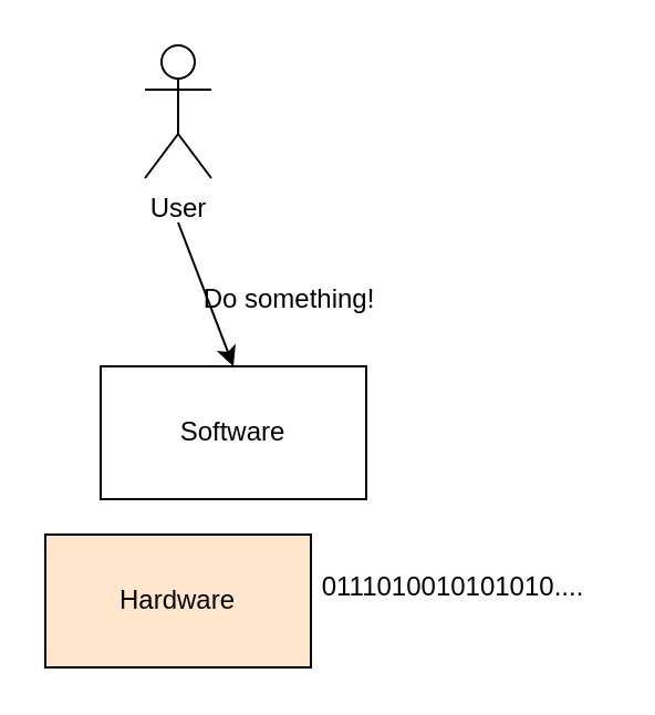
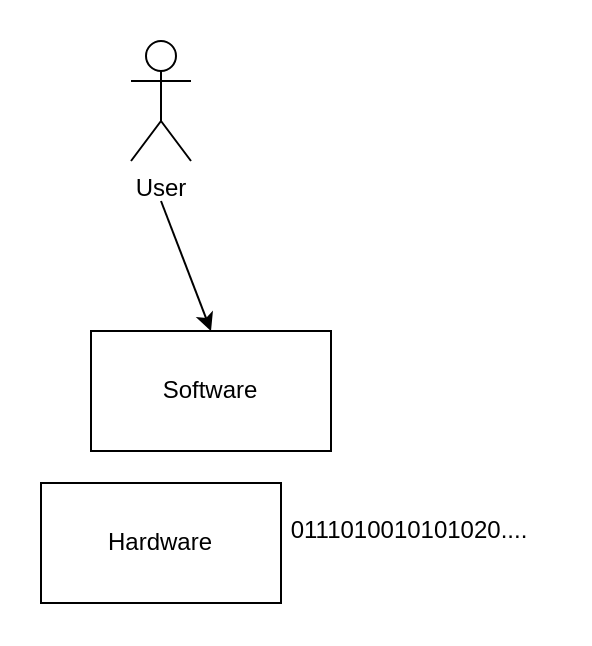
  <mxCell id="0" />
  <mxCell id="1" parent="0" />
  <mxCell id="2" value="Software" style="rounded=0;whiteSpace=wrap;html=1;" vertex="1" parent="1"><mxGeometry x="45" y="165" width="120" height="60" as="geometry" /></mxCell>
  <mxCell id="3" style="edgeStyle=none;html=1;entryX=0.5;entryY=0;entryDx=0;entryDy=0;" edge="1" parent="1" target="2"><mxGeometry relative="1" as="geometry"><mxPoint x="80" y="100" as="sourcePoint" /></mxGeometry></mxCell>
  <mxCell id="4" value="User" style="shape=umlActor;verticalLabelPosition=bottom;verticalAlign=top;html=1;outlineConnect=0;" vertex="1" parent="1"><mxGeometry x="65" y="20" width="30" height="60" as="geometry" /></mxCell>
- <mxCell id="5" value="Hardware" style="rounded=0;whiteSpace=wrap;html=1;fillColor=#ffe6cc;" vertex="1" parent="1"><mxGeometry x="20" y="241" width="120" height="60" as="geometry" /></mxCell>
- <mxCell id="6" value="Do something!" style="text;html=1;align=center;verticalAlign=middle;resizable=0;points=[];autosize=1;strokeColor=none;fillColor=none;" vertex="1" parent="1"><mxGeometry x="80" y="120" width="100" height="30" as="geometry" /></mxCell>
- <mxCell id="7" value="0111010010101010...." style="text;html=1;align=center;verticalAlign=middle;resizable=0;points=[];autosize=1;strokeColor=none;fillColor=none;" vertex="1" parent="1"><mxGeometry x="134" y="250" width="140" height="30" as="geometry" /></mxCell>
+ <mxCell id="5" value="Hardware" style="rounded=0;whiteSpace=wrap;html=1;" vertex="1" parent="1"><mxGeometry x="20" y="241" width="120" height="60" as="geometry" /></mxCell>
+ <mxCell id="7" value="0111010010101020...." style="text;html=1;align=center;verticalAlign=middle;resizable=0;points=[];autosize=1;strokeColor=none;fillColor=none;" vertex="1" parent="1"><mxGeometry x="134" y="250" width="140" height="30" as="geometry" /></mxCell>
